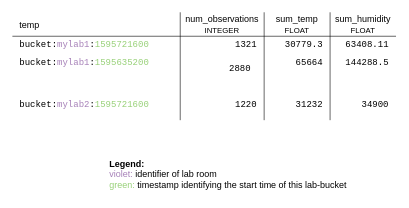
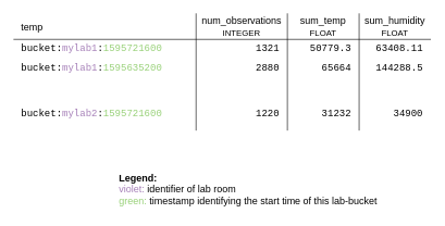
  <mxCell id="0" />
  <mxCell id="1" parent="0" />
  <mxCell id="2" value="" style="endArrow=none;html=1;" edge="1" parent="1"><mxGeometry width="50" height="50" relative="1" as="geometry"><mxPoint x="20" y="60" as="sourcePoint" /><mxPoint x="660" y="60" as="targetPoint" /></mxGeometry></mxCell>
  <mxCell id="3" value="&lt;font style=&quot;font-size: 15px&quot; face=&quot;Courier New&quot;&gt;bucket:&lt;font color=&quot;#a680b8&quot;&gt;mylab1&lt;/font&gt;:&lt;span style=&quot;background-color: rgb(255 , 255 , 255)&quot;&gt;&lt;font color=&quot;#97d077&quot;&gt;1595721600&lt;/font&gt;&lt;/span&gt;&lt;/font&gt;" style="text;html=1;strokeColor=none;fillColor=none;align=left;verticalAlign=middle;whiteSpace=wrap;rounded=0;" vertex="1" parent="1"><mxGeometry x="30" y="60" width="260" height="30" as="geometry" /></mxCell>
  <mxCell id="4" value="&lt;font style=&quot;font-size: 15px&quot; face=&quot;Courier New&quot;&gt;bucket:&lt;font color=&quot;#a680b8&quot;&gt;mylab2&lt;/font&gt;:&lt;span style=&quot;background-color: rgb(255 , 255 , 255)&quot;&gt;&lt;font color=&quot;#97d077&quot;&gt;1595721600&lt;/font&gt;&lt;/span&gt;&lt;/font&gt;" style="text;html=1;strokeColor=none;fillColor=none;align=left;verticalAlign=middle;whiteSpace=wrap;rounded=0;" vertex="1" parent="1"><mxGeometry x="30" y="160" width="260" height="30" as="geometry" /></mxCell>
  <mxCell id="5" value="&lt;font style=&quot;font-size: 15px&quot; face=&quot;Courier New&quot;&gt;bucket:&lt;font color=&quot;#a680b8&quot;&gt;mylab1&lt;/font&gt;:&lt;span style=&quot;background-color: rgb(255 , 255 , 255)&quot;&gt;&lt;font color=&quot;#97d077&quot;&gt;1595635200&lt;/font&gt;&lt;/span&gt;&lt;/font&gt;" style="text;html=1;strokeColor=none;fillColor=none;align=left;verticalAlign=middle;whiteSpace=wrap;rounded=0;" vertex="1" parent="1"><mxGeometry x="30" y="90" width="260" height="30" as="geometry" /></mxCell>
  <mxCell id="6" value="" style="endArrow=none;html=1;" edge="1" parent="1"><mxGeometry width="50" height="50" relative="1" as="geometry"><mxPoint x="300" y="200" as="sourcePoint" /><mxPoint x="300" y="20" as="targetPoint" /></mxGeometry></mxCell>
  <mxCell id="7" value="num_observations&lt;br&gt;&lt;font style=&quot;font-size: 13px&quot;&gt;INTEGER&lt;/font&gt;" style="text;html=1;strokeColor=none;fillColor=none;align=center;verticalAlign=middle;whiteSpace=wrap;rounded=0;fontSize=15;" vertex="1" parent="1"><mxGeometry x="300" y="20" width="140" height="40" as="geometry" /></mxCell>
  <mxCell id="8" value="" style="endArrow=none;html=1;" edge="1" parent="1"><mxGeometry width="50" height="50" relative="1" as="geometry"><mxPoint x="440" y="200" as="sourcePoint" /><mxPoint x="440" y="20" as="targetPoint" /></mxGeometry></mxCell>
  <mxCell id="9" value="" style="endArrow=none;html=1;" edge="1" parent="1"><mxGeometry width="50" height="50" relative="1" as="geometry"><mxPoint x="550" y="200" as="sourcePoint" /><mxPoint x="550" y="20" as="targetPoint" /></mxGeometry></mxCell>
  <mxCell id="10" value="sum_temp&lt;br&gt;&lt;font style=&quot;font-size: 13px&quot;&gt;FLOAT&lt;/font&gt;" style="text;html=1;strokeColor=none;fillColor=none;align=center;verticalAlign=middle;whiteSpace=wrap;rounded=0;fontSize=15;" vertex="1" parent="1"><mxGeometry x="440" y="20" width="110" height="40" as="geometry" /></mxCell>
  <mxCell id="11" value="sum_humidity&lt;br&gt;&lt;font style=&quot;font-size: 13px&quot;&gt;FLOAT&lt;/font&gt;" style="text;html=1;strokeColor=none;fillColor=none;align=center;verticalAlign=middle;whiteSpace=wrap;rounded=0;fontSize=15;" vertex="1" parent="1"><mxGeometry x="550" y="20" width="110" height="40" as="geometry" /></mxCell>
  <mxCell id="12" value="&lt;font face=&quot;Courier New&quot;&gt;&lt;span style=&quot;font-size: 15px&quot;&gt;1321&lt;/span&gt;&lt;/font&gt;" style="text;html=1;strokeColor=none;fillColor=none;align=right;verticalAlign=middle;whiteSpace=wrap;rounded=0;" vertex="1" parent="1"><mxGeometry x="310" y="60" width="120" height="30" as="geometry" /></mxCell>
- <mxCell id="13" value="&lt;font face=&quot;Courier New&quot;&gt;&lt;span style=&quot;font-size: 15px&quot;&gt;2880&lt;/span&gt;&lt;/font&gt;" style="text;html=1;strokeColor=none;fillColor=none;align=right;verticalAlign=middle;whiteSpace=wrap;rounded=0;" vertex="1" parent="1"><mxGeometry x="300" y="100" width="120" height="30" as="geometry" /></mxCell>
+ <mxCell id="13" value="&lt;font face=&quot;Courier New&quot;&gt;&lt;span style=&quot;font-size: 15px&quot;&gt;2880&lt;/span&gt;&lt;/font&gt;" style="text;html=1;strokeColor=none;fillColor=none;align=right;verticalAlign=middle;whiteSpace=wrap;rounded=0;" vertex="1" parent="1"><mxGeometry x="310" y="90" width="120" height="30" as="geometry" /></mxCell>
  <mxCell id="14" value="&lt;font face=&quot;Courier New&quot;&gt;&lt;span style=&quot;font-size: 15px&quot;&gt;1220&lt;/span&gt;&lt;/font&gt;" style="text;html=1;strokeColor=none;fillColor=none;align=right;verticalAlign=middle;whiteSpace=wrap;rounded=0;" vertex="1" parent="1"><mxGeometry x="310" y="160" width="120" height="30" as="geometry" /></mxCell>
  <mxCell id="15" value="temp" style="text;html=1;strokeColor=none;fillColor=none;align=left;verticalAlign=middle;whiteSpace=wrap;rounded=0;fontSize=15;" vertex="1" parent="1"><mxGeometry x="30" y="20" width="140" height="40" as="geometry" /></mxCell>
- <mxCell id="16" value="&lt;font face=&quot;Courier New&quot;&gt;&lt;span style=&quot;font-size: 15px&quot;&gt;30779.3&lt;/span&gt;&lt;/font&gt;" style="text;html=1;strokeColor=none;fillColor=none;align=right;verticalAlign=middle;whiteSpace=wrap;rounded=0;" vertex="1" parent="1"><mxGeometry x="450" y="60" width="90" height="30" as="geometry" /></mxCell>
+ <mxCell id="16" value="&lt;font face=&quot;Courier New&quot;&gt;&lt;span style=&quot;font-size: 15px&quot;&gt;50779.3&lt;/span&gt;&lt;/font&gt;" style="text;html=1;strokeColor=none;fillColor=none;align=right;verticalAlign=middle;whiteSpace=wrap;rounded=0;" vertex="1" parent="1"><mxGeometry x="450" y="60" width="90" height="30" as="geometry" /></mxCell>
  <mxCell id="17" value="&lt;font face=&quot;Courier New&quot;&gt;&lt;span style=&quot;font-size: 15px&quot;&gt;65664&lt;/span&gt;&lt;/font&gt;" style="text;html=1;strokeColor=none;fillColor=none;align=right;verticalAlign=middle;whiteSpace=wrap;rounded=0;" vertex="1" parent="1"><mxGeometry x="450" y="90" width="90" height="30" as="geometry" /></mxCell>
  <mxCell id="18" value="&lt;font face=&quot;Courier New&quot;&gt;&lt;span style=&quot;font-size: 15px&quot;&gt;31232&lt;/span&gt;&lt;/font&gt;" style="text;html=1;strokeColor=none;fillColor=none;align=right;verticalAlign=middle;whiteSpace=wrap;rounded=0;" vertex="1" parent="1"><mxGeometry x="450" y="160" width="90" height="30" as="geometry" /></mxCell>
  <mxCell id="19" value="&lt;font face=&quot;Courier New&quot;&gt;&lt;span style=&quot;font-size: 15px&quot;&gt;34900&lt;/span&gt;&lt;/font&gt;" style="text;html=1;strokeColor=none;fillColor=none;align=right;verticalAlign=middle;whiteSpace=wrap;rounded=0;" vertex="1" parent="1"><mxGeometry x="560" y="160" width="90" height="30" as="geometry" /></mxCell>
  <mxCell id="20" value="&lt;font face=&quot;Courier New&quot;&gt;&lt;span style=&quot;font-size: 15px&quot;&gt;144288.5&lt;/span&gt;&lt;/font&gt;" style="text;html=1;strokeColor=none;fillColor=none;align=right;verticalAlign=middle;whiteSpace=wrap;rounded=0;" vertex="1" parent="1"><mxGeometry x="560" y="90" width="90" height="30" as="geometry" /></mxCell>
  <mxCell id="21" value="&lt;font face=&quot;Courier New&quot;&gt;&lt;span style=&quot;font-size: 15px&quot;&gt;63408.11&lt;/span&gt;&lt;/font&gt;" style="text;html=1;strokeColor=none;fillColor=none;align=right;verticalAlign=middle;whiteSpace=wrap;rounded=0;" vertex="1" parent="1"><mxGeometry x="560" y="60" width="90" height="30" as="geometry" /></mxCell>
  <mxCell id="22" value="&lt;b&gt;Legend:&lt;/b&gt;&lt;br&gt;&lt;font color=&quot;#a680b8&quot;&gt;violet:&lt;/font&gt; identifier of lab room&lt;br&gt;&lt;font color=&quot;#97d077&quot;&gt;green:&lt;/font&gt; timestamp identifying the start time of this lab-bucket" style="text;html=1;strokeColor=none;fillColor=none;align=left;verticalAlign=middle;whiteSpace=wrap;rounded=0;fontSize=15;" vertex="1" parent="1"><mxGeometry x="180" y="255" width="480" height="70" as="geometry" /></mxCell>
